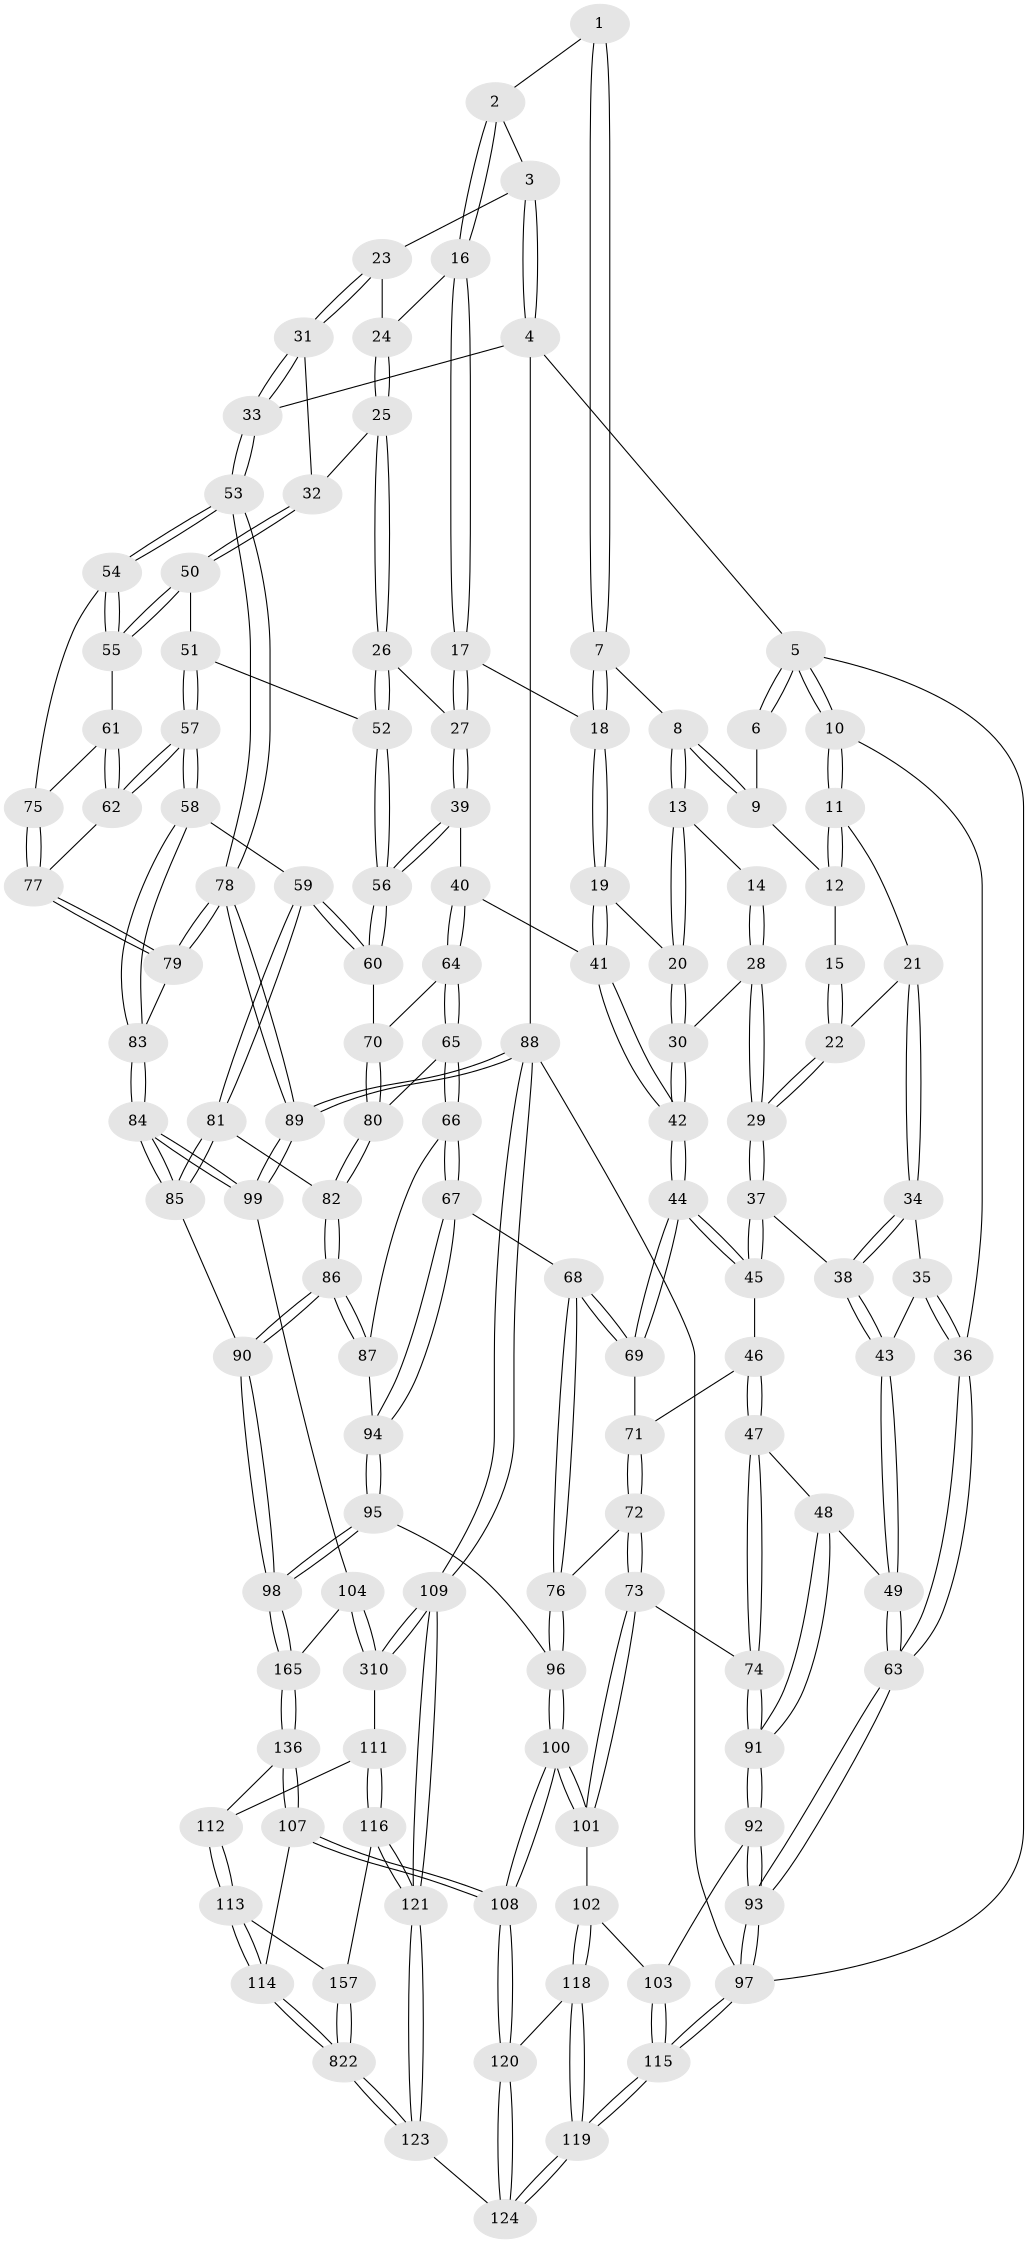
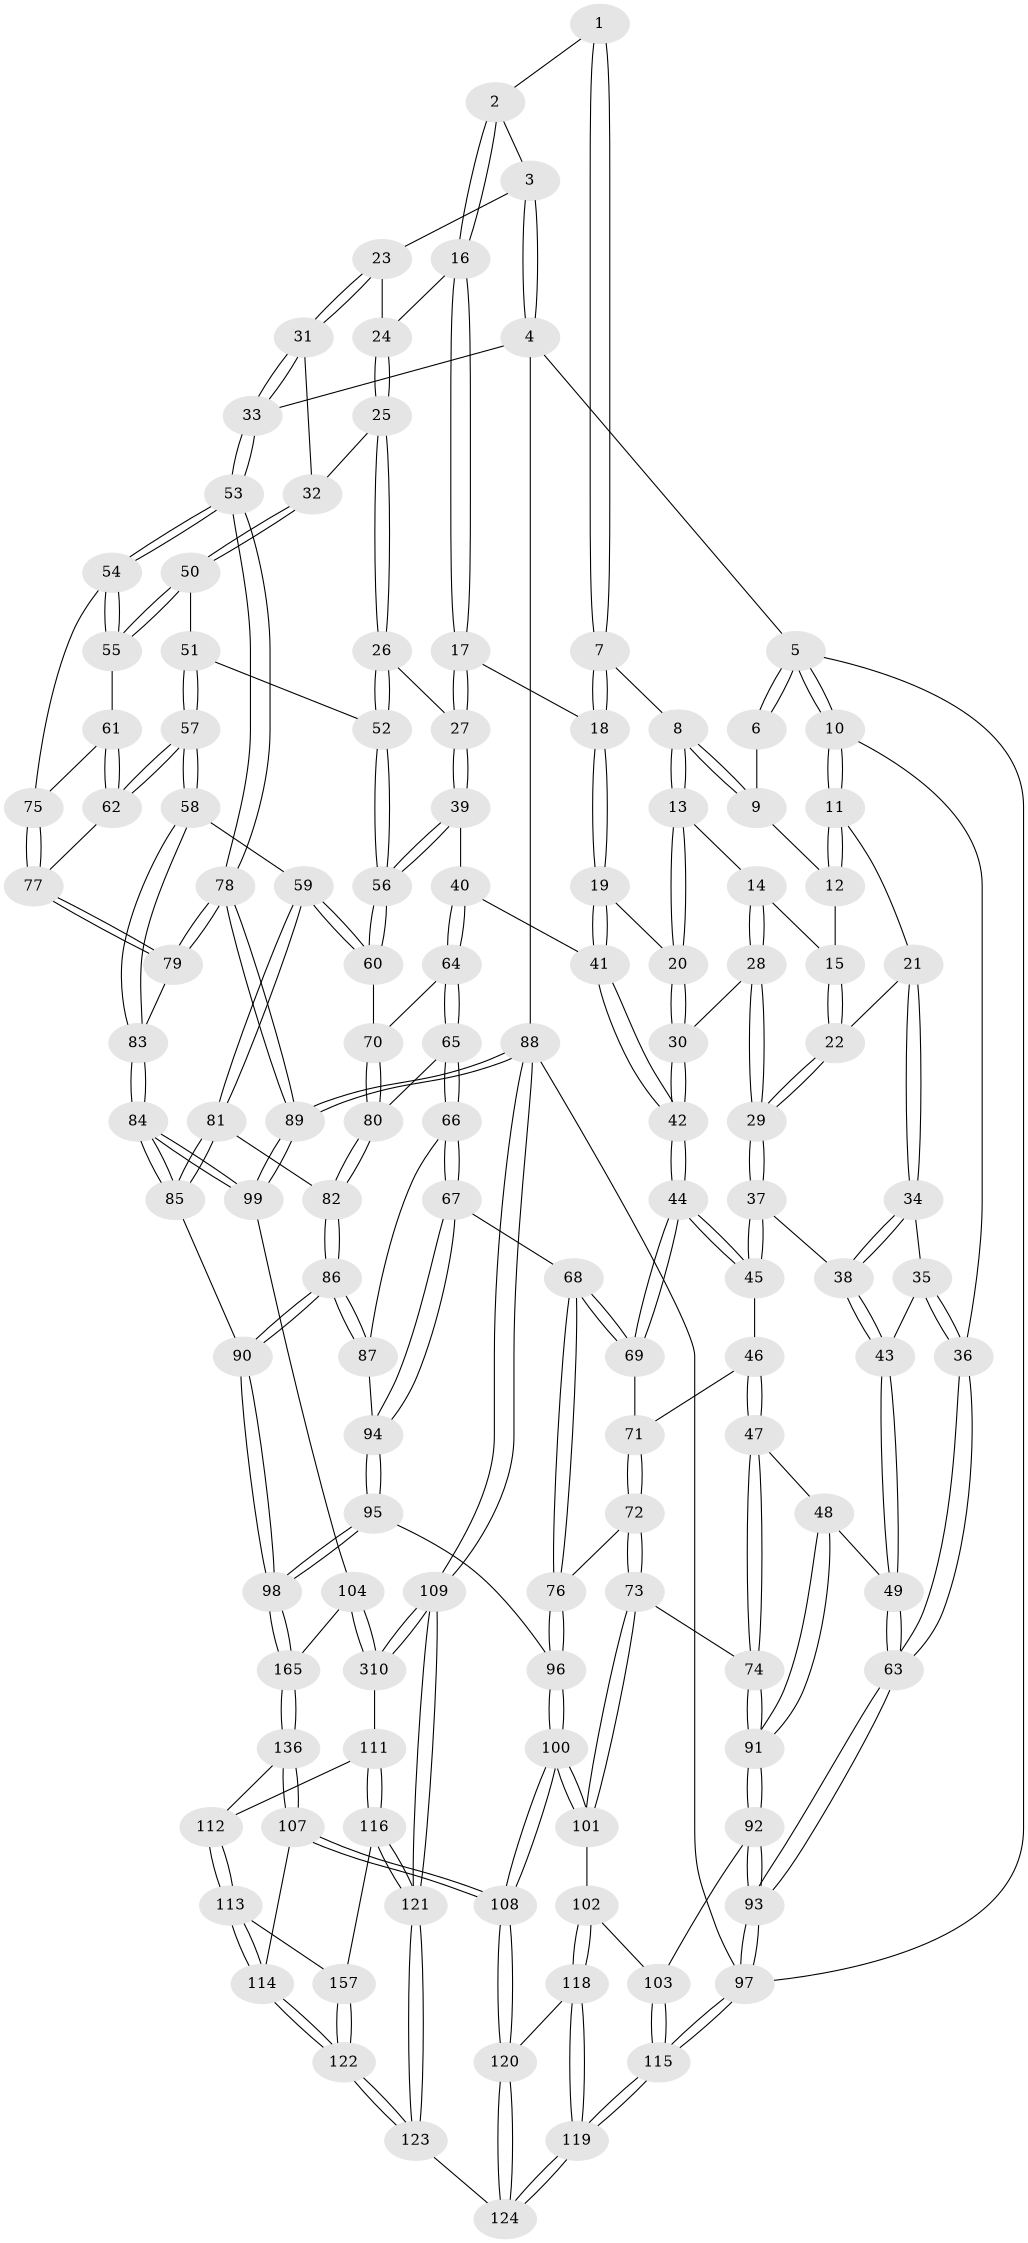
  graph {
    node [color=gray90 style=filled]
    1
    2
    7
    3
    16
    8
    18
    4
    23
    17
    24
    5
    33
    88
    31
    6
    10
    97
    53
    89
    109
    9
    11
    36
    115
    12
    13
    19
    14
    20
    15
    21
    63
    22
    34
    28
    30
    29
    27
    25
    39
    41
    42
    35
    38
    37
    32
    26
    52
    50
    56
    40
    45
    44
    51
    55
    54
    78
    43
    49
    93
    46
    64
    60
    70
    65
    69
    71
    47
    48
    74
    72
    91
    92
    57
    61
    58
    62
    75
    79
    77
    59
    83
    81
    84
    82
    85
    80
    66
    67
    87
    68
    94
    76
    95
    96
    73
    101
    102
    100
    99
    86
    90
    104
    98
    n106 [label=310]
    121
    n108 [label=165]
    103
    108
    119
    n112 [label=136]
    120
    118
    111
    107
    112
    114
    113
-   122 [label=822]
+   122
    124
    123
    116
    n124 [label=157]
    1 -- 2
    1 -- 7
    1 -- 7
    2 -- 3
    2 -- 16
    2 -- 16
    7 -- 8
    7 -- 18
    7 -- 18
    3 -- 4
    3 -- 4
    3 -- 23
    16 -- 17
    16 -- 17
    16 -- 24
    8 -- 9
    8 -- 9
    8 -- 13
    8 -- 13
    18 -- 19
    18 -- 19
    4 -- 5
    4 -- 33
    4 -- 88
    23 -- 24
    23 -- 31
    23 -- 31
    17 -- 18
    17 -- 27
    17 -- 27
    24 -- 25
    24 -- 25
    5 -- 6
    5 -- 6
    5 -- 10
    5 -- 10
    5 -- 97
    33 -- 53
    33 -- 53
    88 -- 97
    88 -- 89
    88 -- 89
    88 -- 109
    88 -- 109
    31 -- 33
    31 -- 33
    31 -- 32
    6 -- 9
    10 -- 11
    10 -- 11
    10 -- 36
    97 -- 115
    97 -- 115
    53 -- 54
    53 -- 54
    53 -- 78
    53 -- 78
    89 -- 99
    89 -- 99
    109 -- n106
    109 -- n106
    109 -- 121
    109 -- 121
    9 -- 12
    11 -- 12
    11 -- 12
    11 -- 21
    36 -- 63
    36 -- 63
    115 -- 119
    115 -- 119
    12 -- 15
    13 -- 14
    13 -- 20
    13 -- 20
    19 -- 20
    19 -- 41
    19 -- 41
+   14 -- 15
    14 -- 28
    14 -- 28
    20 -- 30
    20 -- 30
    15 -- 22
    15 -- 22
    21 -- 22
    21 -- 34
    21 -- 34
    63 -- 93
    63 -- 93
    22 -- 29
    22 -- 29
    34 -- 35
    34 -- 38
    34 -- 38
    28 -- 30
    28 -- 29
    28 -- 29
    30 -- 42
    30 -- 42
    29 -- 37
    29 -- 37
    27 -- 39
    27 -- 39
    25 -- 32
    25 -- 26
    25 -- 26
    39 -- 56
    39 -- 56
    39 -- 40
    41 -- 42
    41 -- 42
    42 -- 44
    42 -- 44
    35 -- 36
    35 -- 36
    35 -- 43
    38 -- 43
    38 -- 43
    37 -- 38
    37 -- 45
    37 -- 45
    32 -- 50
    32 -- 50
    26 -- 27
    26 -- 52
    26 -- 52
    52 -- 56
    52 -- 56
    50 -- 51
    50 -- 55
    50 -- 55
    56 -- 60
    56 -- 60
    40 -- 41
    40 -- 64
    40 -- 64
    45 -- 46
    44 -- 45
    44 -- 45
    44 -- 69
    44 -- 69
    51 -- 52
    51 -- 57
    51 -- 57
    55 -- 61
    54 -- 55
    54 -- 55
    54 -- 75
    78 -- 89
    78 -- 89
    78 -- 79
    78 -- 79
    43 -- 49
    43 -- 49
    49 -- 63
    49 -- 63
    93 -- 97
    93 -- 97
    46 -- 71
    46 -- 47
    46 -- 47
    64 -- 70
    64 -- 65
    64 -- 65
    60 -- 70
    70 -- 80
    70 -- 80
    65 -- 80
    65 -- 66
    65 -- 66
    69 -- 71
    71 -- 72
    71 -- 72
    47 -- 48
    47 -- 74
    47 -- 74
    48 -- 49
    48 -- 91
    48 -- 91
    74 -- 91
    74 -- 91
    72 -- 76
    72 -- 73
    72 -- 73
    91 -- 92
    91 -- 92
    92 -- 93
    92 -- 93
    92 -- 103
    57 -- 58
    57 -- 58
    57 -- 62
    57 -- 62
    61 -- 62
    61 -- 62
    61 -- 75
    58 -- 59
    58 -- 83
    58 -- 83
    62 -- 77
    75 -- 77
    75 -- 77
    79 -- 83
    77 -- 79
    77 -- 79
    59 -- 60
    59 -- 60
    59 -- 81
    59 -- 81
    83 -- 84
    83 -- 84
    81 -- 82
    81 -- 85
    81 -- 85
    84 -- 85
    84 -- 85
    84 -- 99
    84 -- 99
    82 -- 86
    82 -- 86
    85 -- 90
    80 -- 82
    80 -- 82
    66 -- 67
    66 -- 67
    66 -- 87
    67 -- 68
    67 -- 94
    67 -- 94
    87 -- 94
    68 -- 69
    68 -- 69
    68 -- 76
    68 -- 76
    94 -- 95
    94 -- 95
    76 -- 96
    76 -- 96
    95 -- 96
    95 -- 98
    95 -- 98
    96 -- 100
    96 -- 100
    73 -- 74
    73 -- 101
    73 -- 101
    101 -- 102
    102 -- 103
    102 -- 118
    102 -- 118
    100 -- 101
    100 -- 101
    100 -- 108
    100 -- 108
    99 -- 104
    86 -- 87
    86 -- 87
    86 -- 90
    86 -- 90
    90 -- 98
    90 -- 98
    104 -- n106
    104 -- n106
    104 -- n108
    98 -- n108
    98 -- n108
    n106 -- 111
    121 -- 123
    121 -- 123
    n108 -- n112
    n108 -- n112
    103 -- 115
    103 -- 115
    108 -- 120
    108 -- 120
    119 -- 124
    119 -- 124
    n112 -- 107
    n112 -- 107
    n112 -- 112
    120 -- 124
    120 -- 124
    118 -- 119
    118 -- 119
    118 -- 120
    111 -- 112
    111 -- 116
    111 -- 116
    107 -- 108
    107 -- 108
    107 -- 114
    112 -- 113
    112 -- 113
    114 -- 122
    114 -- 122
    113 -- 114
    113 -- 114
    113 -- n124
    122 -- 123
    122 -- 123
    123 -- 124
    116 -- 121
    116 -- 121
    116 -- n124
    n124 -- 122
    n124 -- 122
  }
